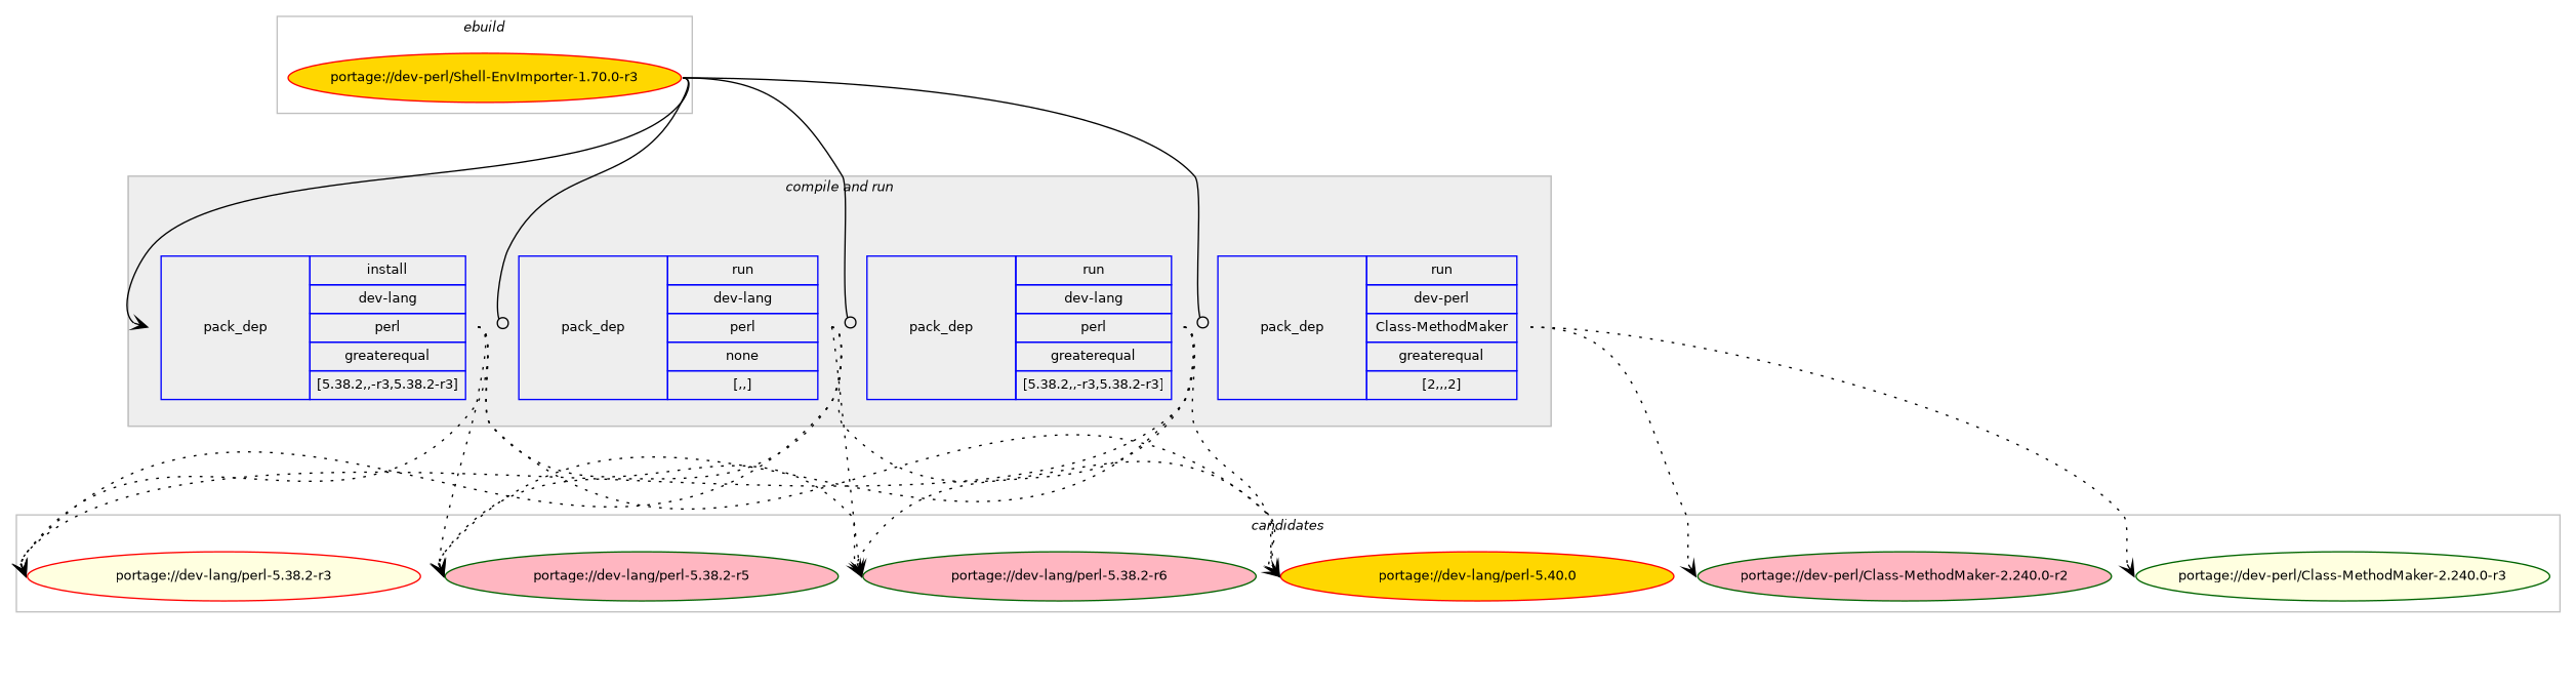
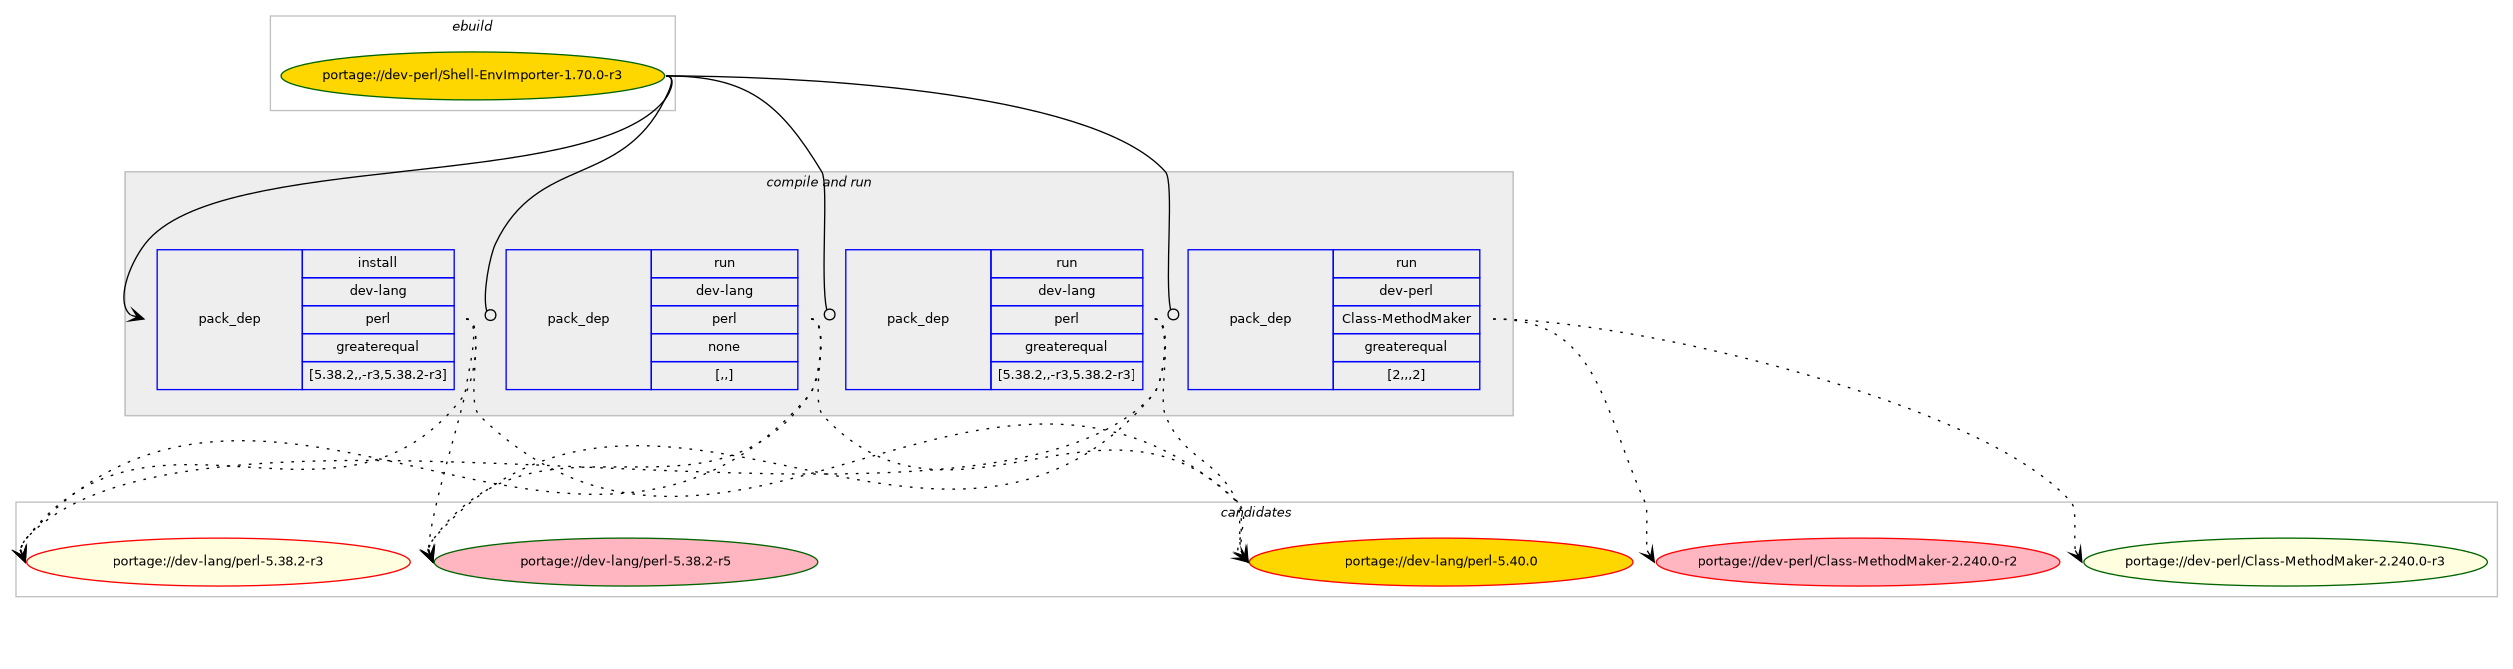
  digraph {
    compound=true
    concentrate=true
    fontname=Helvetica
    fontsize=10
    newrank=true
    rankdir=TB
    ranksep=1.5
    node [color=blue fontname=Helvetica fontsize=10 style=filled]
    edge [arrowhead=vee headport=w style=dotted tailport=e weight=100]
-   n1 [color=red fillcolor=gold label="portage://dev-perl/Shell-EnvImporter-1.70.0-r3" width=4]
+   n1 [color=darkgreen fillcolor=gold label="portage://dev-perl/Shell-EnvImporter-1.70.0-r3" width=4]
    n2 [label=<<TABLE BORDER="0" CELLBORDER="1" CELLSPACING="0" CELLPADDING="4" WIDTH="220"><TR><TD ROWSPAN="6" CELLPADDING="30">pack_dep</TD></TR><TR><TD WIDTH="110">install</TD></TR><TR><TD>dev-lang</TD></TR><TR><TD>perl</TD></TR><TR><TD>greaterequal</TD></TR><TR><TD>[5.38.2,,-r3,5.38.2-r3]</TD></TR></TABLE>> shape=none style=""]
    n3 [label=<<TABLE BORDER="0" CELLBORDER="1" CELLSPACING="0" CELLPADDING="4" WIDTH="220"><TR><TD ROWSPAN="6" CELLPADDING="30">pack_dep</TD></TR><TR><TD WIDTH="110">run</TD></TR><TR><TD>dev-lang</TD></TR><TR><TD>perl</TD></TR><TR><TD>greaterequal</TD></TR><TR><TD>[5.38.2,,-r3,5.38.2-r3]</TD></TR></TABLE>> shape=none style=""]
    n4 [label=<<TABLE BORDER="0" CELLBORDER="1" CELLSPACING="0" CELLPADDING="4" WIDTH="220"><TR><TD ROWSPAN="6" CELLPADDING="30">pack_dep</TD></TR><TR><TD WIDTH="110">run</TD></TR><TR><TD>dev-lang</TD></TR><TR><TD>perl</TD></TR><TR><TD>none</TD></TR><TR><TD>[,,]</TD></TR></TABLE>> shape=none style=""]
    n5 [label=<<TABLE BORDER="0" CELLBORDER="1" CELLSPACING="0" CELLPADDING="4" WIDTH="220"><TR><TD ROWSPAN="6" CELLPADDING="30">pack_dep</TD></TR><TR><TD WIDTH="110">run</TD></TR><TR><TD>dev-perl</TD></TR><TR><TD>Class-MethodMaker</TD></TR><TR><TD>greaterequal</TD></TR><TR><TD>[2,,,2]</TD></TR></TABLE>> shape=none style=""]
    n6 [color=red fillcolor=gold label="portage://dev-lang/perl-5.40.0" width=4]
-   n7 [color=darkgreen fillcolor=lightpink label="portage://dev-lang/perl-5.38.2-r6" width=4]
    n8 [color=darkgreen fillcolor=lightpink label="portage://dev-lang/perl-5.38.2-r5" width=4]
    n9 [color=red fillcolor=lightyellow label="portage://dev-lang/perl-5.38.2-r3" width=4]
    n10 [color=darkgreen fillcolor=lightyellow label="portage://dev-perl/Class-MethodMaker-2.240.0-r3" width=4]
-   n11 [color=darkgreen fillcolor=lightpink label="portage://dev-perl/Class-MethodMaker-2.240.0-r2" width=4]
+   n11 [color=red fillcolor=lightpink label="portage://dev-perl/Class-MethodMaker-2.240.0-r2" width=4]
    subgraph cluster_1 {
      color=gray
      label=<<i>ebuild</i>>
      n1
    }
    subgraph cluster_2 {
      color=gray
      label=<<i>dependencies</i>>
      subgraph cluster_3 {
        color=gray
        fillcolor="#eeeeee"
        label=<<i>run</i>>
        style=filled
        subgraph sub_4 {
          color=gray
          fillcolor="#eeeeee"
          label=<<i>run</i>>
          style=filled
          n3
        }
        subgraph sub_5 {
          color=gray
          fillcolor="#eeeeee"
          label=<<i>run</i>>
          style=filled
          n4
        }
        subgraph sub_6 {
          color=gray
          fillcolor="#eeeeee"
          label=<<i>run</i>>
          style=filled
          n5
        }
      }
      subgraph cluster_7 {
        color=gray
        fillcolor="#eeeeee"
        label=<<i>compile</i>>
        style=filled
        subgraph sub_8 {
          color=gray
          fillcolor="#eeeeee"
          label=<<i>compile</i>>
          style=filled
          n2
        }
      }
      subgraph cluster_9 {
        color=gray
        fillcolor="#eeeeee"
        label=<<i>compile and run</i>>
        style=filled
      }
    }
    subgraph cluster_10 {
      color=gray
      label=<<i>candidates</i>>
      rank=same
      subgraph sub_11 {
        color=black
        label=<<i>candidates</i>>
        nodesep=1
        rank=same
        n6
-       n7
        n8
        n9
      }
      subgraph sub_12 {
        color=black
        label=<<i>candidates</i>>
        nodesep=1
        rank=same
        n6
-       n7
        n8
        n9
      }
      subgraph sub_13 {
        color=black
        label=<<i>candidates</i>>
        nodesep=1
        rank=same
        n6
-       n7
        n8
        n9
      }
      subgraph sub_14 {
        color=black
        label=<<i>candidates</i>>
        nodesep=1
        rank=same
        n10
        n11
      }
    }
    n1 -> n2 [style=solid weight=20]
    n1 -> n3 [arrowhead=odot style=solid weight=20]
    n1 -> n4 [arrowhead=odot style=solid weight=20]
    n1 -> n5 [arrowhead=odot style=solid weight=20]
    n2 -> n6
-   n2 -> n7
    n2 -> n8
    n2 -> n9
    n3 -> n6
-   n3 -> n7
    n3 -> n8
    n3 -> n9
    n4 -> n6
-   n4 -> n7
    n4 -> n8
    n4 -> n9
    n5 -> n10
    n5 -> n11
  }
